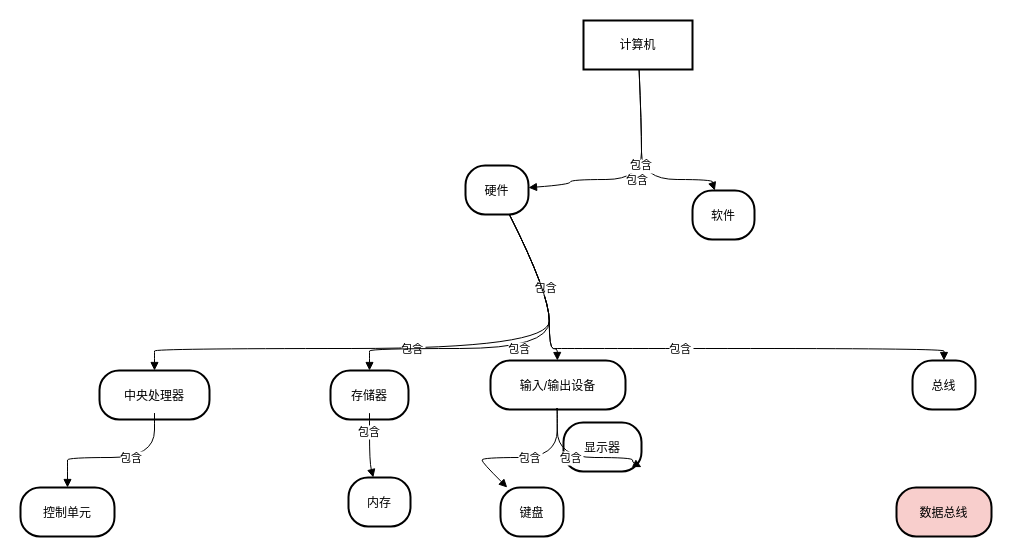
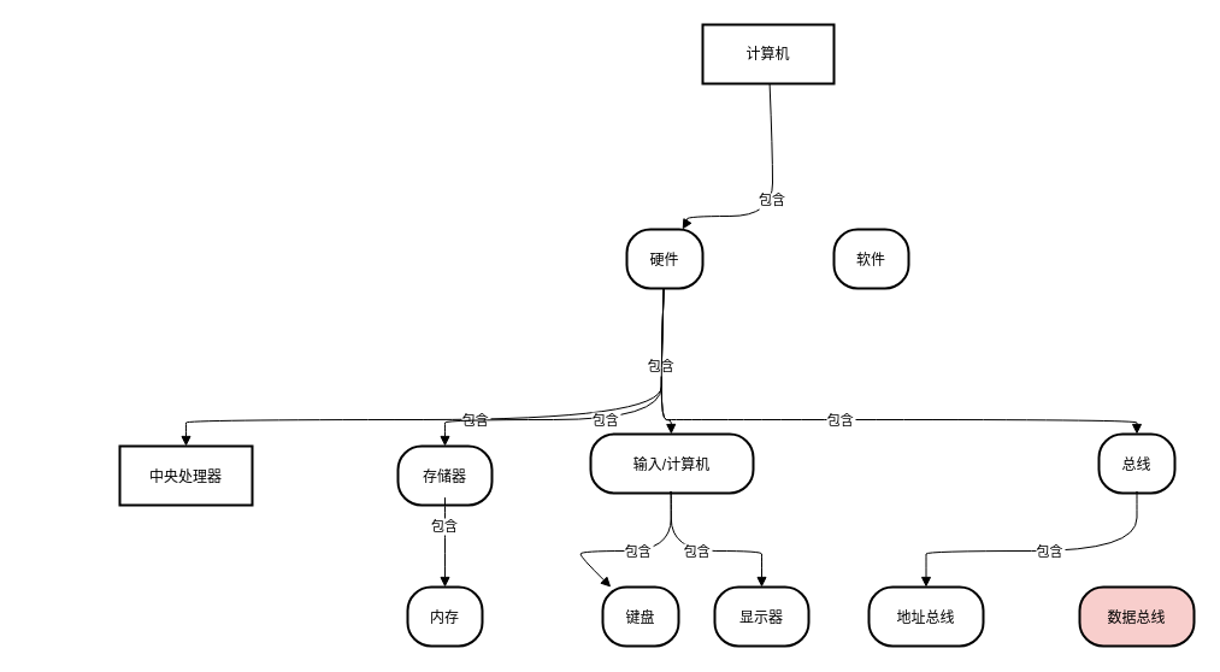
  <mxCell id="0" />
  <mxCell id="1" parent="0" />
  <mxCell id="2" value="计算机" style="whiteSpace=wrap;strokeWidth=2;" parent="1" vertex="1"><mxGeometry x="583" y="20" width="109" height="49" as="geometry" /></mxCell>
- <mxCell id="3" value="硬件" style="rounded=1;arcSize=40;strokeWidth=2" parent="1" vertex="1"><mxGeometry x="465" y="165" width="63" height="49" as="geometry" /></mxCell>
+ <mxCell id="3" value="硬件" style="rounded=1;arcSize=40;strokeWidth=2" parent="1" vertex="1"><mxGeometry x="520" y="190" width="63" height="49" as="geometry" /></mxCell>
  <mxCell id="4" value="软件" style="rounded=1;arcSize=40;strokeWidth=2" parent="1" vertex="1"><mxGeometry x="692" y="190" width="62" height="49" as="geometry" /></mxCell>
- <mxCell id="5" value="中央处理器" style="rounded=1;arcSize=40;strokeWidth=2" parent="1" vertex="1"><mxGeometry x="99" y="370" width="110" height="49" as="geometry" /></mxCell>
+ <mxCell id="5" value="中央处理器" style="arcSize=40;strokeWidth=2;rounded=0;" parent="1" vertex="1"><mxGeometry x="99" y="370" width="110" height="49" as="geometry" /></mxCell>
  <mxCell id="6" value="存储器" style="rounded=1;arcSize=40;strokeWidth=2" parent="1" vertex="1"><mxGeometry x="330" y="370" width="78" height="49" as="geometry" /></mxCell>
- <mxCell id="7" value="输入/输出设备" style="rounded=1;arcSize=40;strokeWidth=2" parent="1" vertex="1"><mxGeometry x="490" y="360" width="135" height="49" as="geometry" /></mxCell>
+ <mxCell id="7" value="输入/计算机" style="rounded=1;arcSize=40;strokeWidth=2" parent="1" vertex="1"><mxGeometry x="490" y="360" width="135" height="49" as="geometry" /></mxCell>
  <mxCell id="8" value="总线" style="rounded=1;arcSize=40;strokeWidth=2" parent="1" vertex="1"><mxGeometry x="912" y="360" width="63" height="49" as="geometry" /></mxCell>
- <mxCell id="9" value="控制单元" style="rounded=1;arcSize=40;strokeWidth=2" parent="1" vertex="1"><mxGeometry x="20" y="487" width="94" height="49" as="geometry" /></mxCell>
- <mxCell id="10" value="内存" style="rounded=1;arcSize=40;strokeWidth=2" parent="1" vertex="1"><mxGeometry x="348" y="477" width="62" height="49" as="geometry" /></mxCell>
+ <mxCell id="10" value="内存" style="rounded=1;arcSize=40;strokeWidth=2" parent="1" vertex="1"><mxGeometry x="338" y="487" width="62" height="49" as="geometry" /></mxCell>
  <mxCell id="11" value="键盘" style="rounded=1;arcSize=40;strokeWidth=2" parent="1" vertex="1"><mxGeometry x="500" y="487" width="63" height="49" as="geometry" /></mxCell>
- <mxCell id="12" value="显示器" style="rounded=1;arcSize=40;strokeWidth=2" parent="1" vertex="1"><mxGeometry x="563" y="422" width="78" height="49" as="geometry" /></mxCell>
+ <mxCell id="12" value="显示器" style="rounded=1;arcSize=40;strokeWidth=2" parent="1" vertex="1"><mxGeometry x="593" y="487" width="78" height="49" as="geometry" /></mxCell>
+ <mxCell id="13" value="地址总线" style="rounded=1;arcSize=40;strokeWidth=2" parent="1" vertex="1"><mxGeometry x="721" y="487" width="95" height="49" as="geometry" /></mxCell>
  <mxCell id="14" value="数据总线" style="rounded=1;arcSize=40;strokeWidth=2;fillColor=#f8cecc;" parent="1" vertex="1"><mxGeometry x="896" y="487" width="95" height="49" as="geometry" /></mxCell>
  <mxCell id="15" value="包含" style="curved=1;startArrow=none;endArrow=block;noEdgeStyle=1;edgeStyle=orthogonalEdgeStyle;" parent="1" source="2" target="3" edge="1"><mxGeometry relative="1" as="geometry"><Array as="points"><mxPoint x="641" y="124" /><mxPoint x="641" y="179" /><mxPoint x="569.75" y="179" /><mxPoint x="569.75" y="184" /></Array></mxGeometry></mxCell>
- <mxCell id="16" value="包含" style="curved=1;startArrow=none;endArrow=block;noEdgeStyle=1;edgeStyle=orthogonalEdgeStyle;" parent="1" source="2" target="4" edge="1"><mxGeometry relative="1" as="geometry"><Array as="points"><mxPoint x="641" y="124" /><mxPoint x="641" y="179" /><mxPoint x="712.25" y="179" /><mxPoint x="712.25" y="184" /></Array></mxGeometry></mxCell>
  <mxCell id="17" value="包含" style="curved=1;startArrow=none;endArrow=block;noEdgeStyle=1;edgeStyle=orthogonalEdgeStyle;" parent="1" source="3" target="5" edge="1"><mxGeometry relative="1" as="geometry"><Array as="points"><mxPoint x="548.75" y="293" /><mxPoint x="548.75" y="348" /><mxPoint x="154" y="348" /><mxPoint x="154" y="353" /></Array></mxGeometry></mxCell>
  <mxCell id="18" value="包含" style="curved=1;startArrow=none;endArrow=block;noEdgeStyle=1;edgeStyle=orthogonalEdgeStyle;" parent="1" source="3" target="6" edge="1"><mxGeometry relative="1" as="geometry"><Array as="points"><mxPoint x="548.75" y="293" /><mxPoint x="548.75" y="348" /><mxPoint x="369" y="348" /><mxPoint x="369" y="353" /></Array></mxGeometry></mxCell>
  <mxCell id="19" value="包含" style="curved=1;startArrow=none;endArrow=block;noEdgeStyle=1;edgeStyle=orthogonalEdgeStyle;" parent="1" source="3" target="7" edge="1"><mxGeometry relative="1" as="geometry"><Array as="points"><mxPoint x="548.75" y="293" /><mxPoint x="548.75" y="348" /><mxPoint x="556.75" y="348" /><mxPoint x="556.75" y="353" /></Array></mxGeometry></mxCell>
  <mxCell id="20" value="包含" style="curved=1;startArrow=none;endArrow=block;noEdgeStyle=1;edgeStyle=orthogonalEdgeStyle;" parent="1" source="3" target="8" edge="1"><mxGeometry relative="1" as="geometry"><Array as="points"><mxPoint x="548.75" y="293" /><mxPoint x="548.75" y="348" /><mxPoint x="556.75" y="348" /><mxPoint x="943.5" y="348" /><mxPoint x="943.5" y="353" /></Array></mxGeometry></mxCell>
- <mxCell id="21" value="包含" style="curved=1;startArrow=none;endArrow=block;noEdgeStyle=1;edgeStyle=orthogonalEdgeStyle;" parent="1" source="5" target="9" edge="1"><mxGeometry relative="1" as="geometry"><Array as="points"><mxPoint x="154" y="402" /><mxPoint x="154" y="457" /><mxPoint x="67" y="457" /><mxPoint x="67" y="462" /></Array></mxGeometry></mxCell>
  <mxCell id="22" value="包含" style="curved=1;startArrow=none;endArrow=block;noEdgeStyle=1;edgeStyle=orthogonalEdgeStyle;" parent="1" source="6" target="10" edge="1"><mxGeometry relative="1" as="geometry"><Array as="points"><mxPoint x="369" y="402" /><mxPoint x="369" y="462" /></Array></mxGeometry></mxCell>
  <mxCell id="23" value="包含" style="curved=1;startArrow=none;endArrow=block;noEdgeStyle=1;edgeStyle=orthogonalEdgeStyle;" parent="1" source="7" target="11" edge="1"><mxGeometry relative="1" as="geometry"><Array as="points"><mxPoint x="556.75" y="402" /><mxPoint x="556.75" y="457" /><mxPoint x="481.5" y="457" /><mxPoint x="481.5" y="462" /></Array></mxGeometry></mxCell>
  <mxCell id="24" value="包含" style="curved=1;startArrow=none;endArrow=block;noEdgeStyle=1;edgeStyle=orthogonalEdgeStyle;" parent="1" source="7" target="12" edge="1"><mxGeometry relative="1" as="geometry"><Array as="points"><mxPoint x="556.75" y="402" /><mxPoint x="556.75" y="457" /><mxPoint x="632" y="457" /><mxPoint x="632" y="462" /></Array></mxGeometry></mxCell>
+ <mxCell id="25" value="包含" style="curved=1;startArrow=none;endArrow=block;noEdgeStyle=1;edgeStyle=orthogonalEdgeStyle;" parent="1" source="8" target="13" edge="1"><mxGeometry relative="1" as="geometry"><Array as="points"><mxPoint x="943.5" y="402" /><mxPoint x="943.5" y="457" /><mxPoint x="768.5" y="457" /><mxPoint x="768.5" y="462" /></Array></mxGeometry></mxCell>
